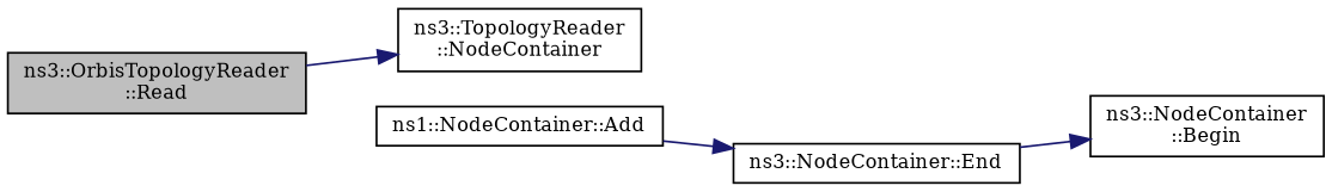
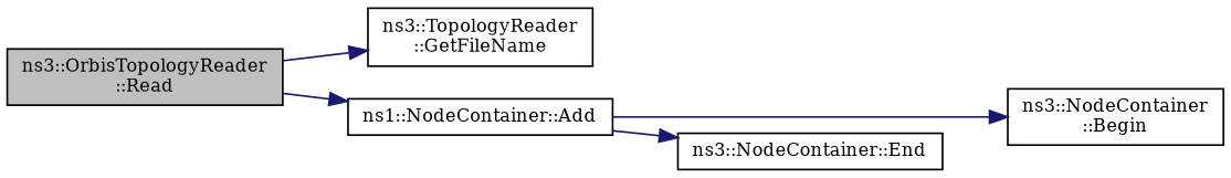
  digraph {
    fontname="DejaVu Serif"
    rankdir=LR
    node [color=black fillcolor=white fontname="DejaVu Serif" fontsize=10 shape=record style=filled]
    edge [color=midnightblue fontname="DejaVu Serif" fontsize=10 labelfontname=Helvetica labelfontsize=10 style=solid]
    n1 [fillcolor=grey75 fontcolor=black height=0.2 label="ns3::OrbisTopologyReader\l::Read" width=0.4]
-   n2 [height=0.2 label="ns3::TopologyReader\l::NodeContainer" width=0.4]
+   n2 [height=0.2 label="ns3::TopologyReader\l::GetFileName" width=0.4]
    n3 [height=0.2 label="ns1::NodeContainer::Add" width=0.4]
    n4 [height=0.2 label="ns3::NodeContainer\l::Begin" width=0.4]
    n5 [height=0.2 label="ns3::NodeContainer::End" width=0.4]
    n1 -> n2
-   n5 -> n4
+   n1 -> n3
+   n3 -> n4
    n3 -> n5
  }
